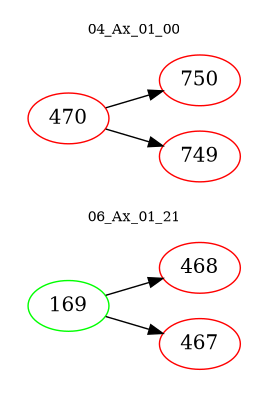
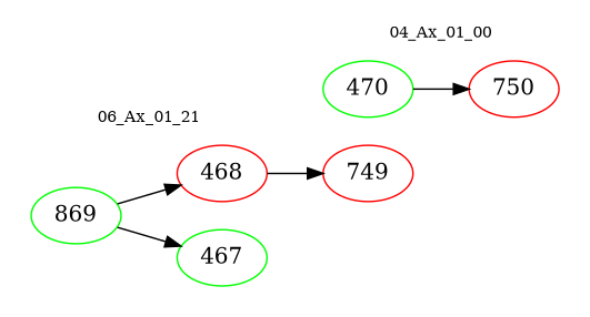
  digraph {
    rankdir=LR
    node [color=red]
    edge [color=black]
-   n1 [color=green label=169]
-   n2 [label=467]
+   n1 [color=green label=869]
+   n2 [color=green label=467]
    n3 [label=468]
-   n4 [label=470]
+   n4 [color=green label=470]
    n5 [label=749]
    n6 [label=750]
    subgraph cluster_1 {
      color=white
      fontsize=10
      label="06_Ax_01_21"
      n1
      n2
      n3
    }
    subgraph cluster_2 {
      color=white
      fontsize=10
      label="04_Ax_01_00"
      n4
      n5
      n6
    }
    n1 -> n2
    n1 -> n3
-   n4 -> n5
+   n3 -> n5
    n4 -> n6
  }
